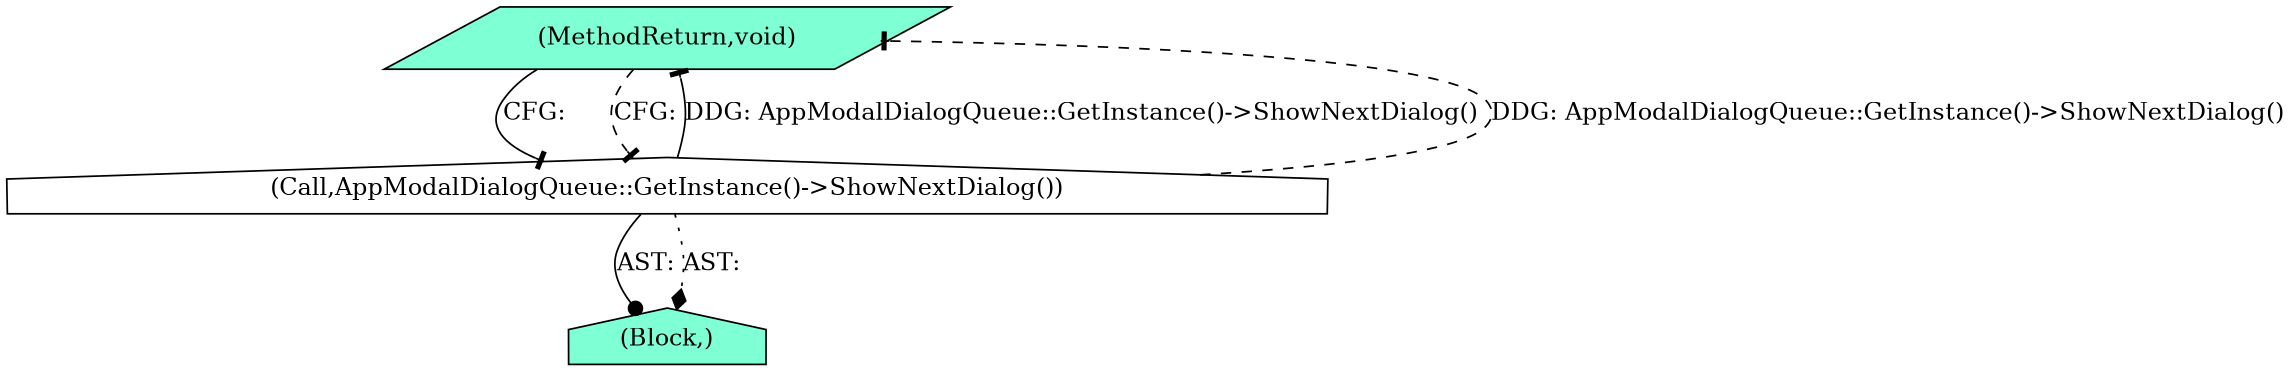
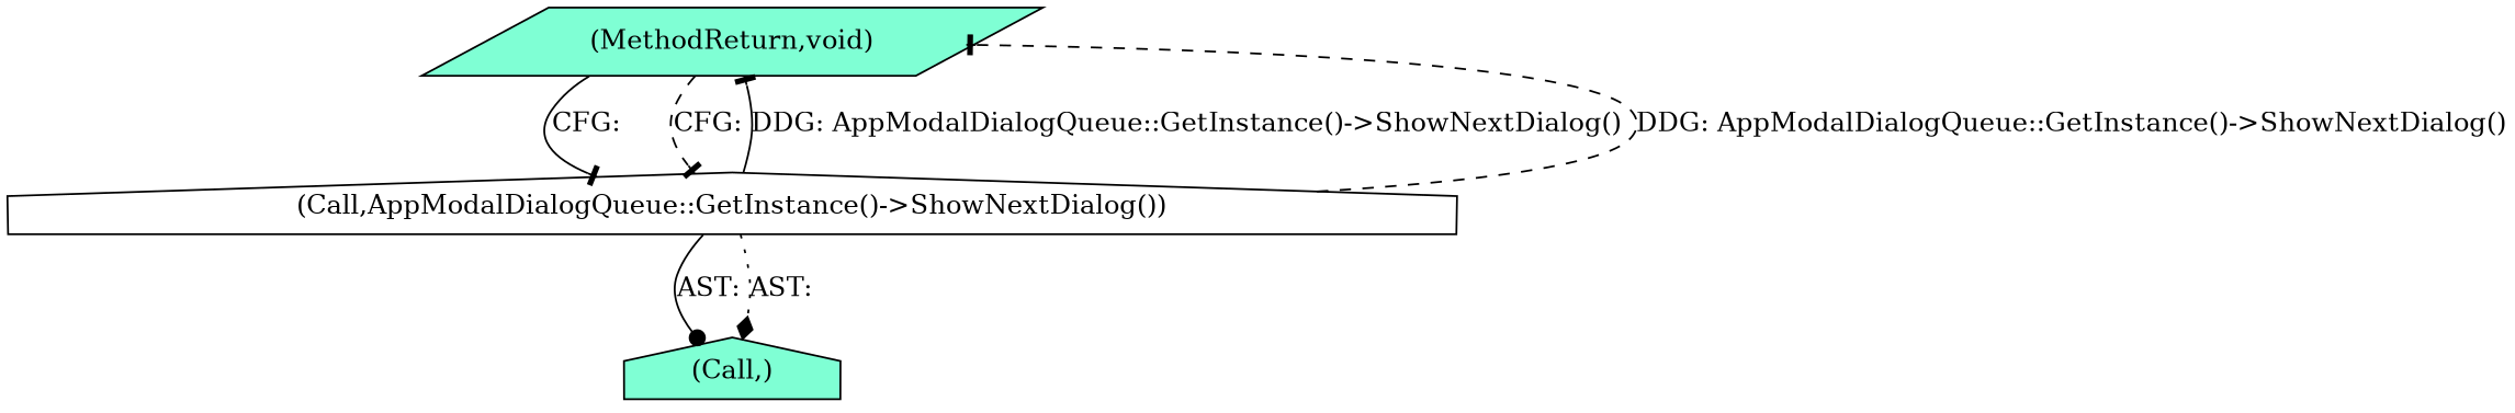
  digraph {
    node [fillcolor=aquamarine shape=house style=filled]
    edge [arrowhead=tee style=solid]
    n1 [label="(MethodReturn,void)" shape=parallelogram]
    n2 [fillcolor=white label="(Call,AppModalDialogQueue::GetInstance()->ShowNextDialog())"]
-   n3 [label="(Block,)"]
+   n3 [label="(Call,)"]
    n1 -> n2 [label="CFG: "]
    n1 -> n2 [label="CFG: " style=dashed]
    n2 -> n1 [label="DDG: AppModalDialogQueue::GetInstance()->ShowNextDialog()"]
    n2 -> n1 [label="DDG: AppModalDialogQueue::GetInstance()->ShowNextDialog()" style=dashed]
    n2 -> n3 [arrowhead=dot label="AST: "]
    n2 -> n3 [arrowhead=diamond label="AST: " style=dotted]
  }
